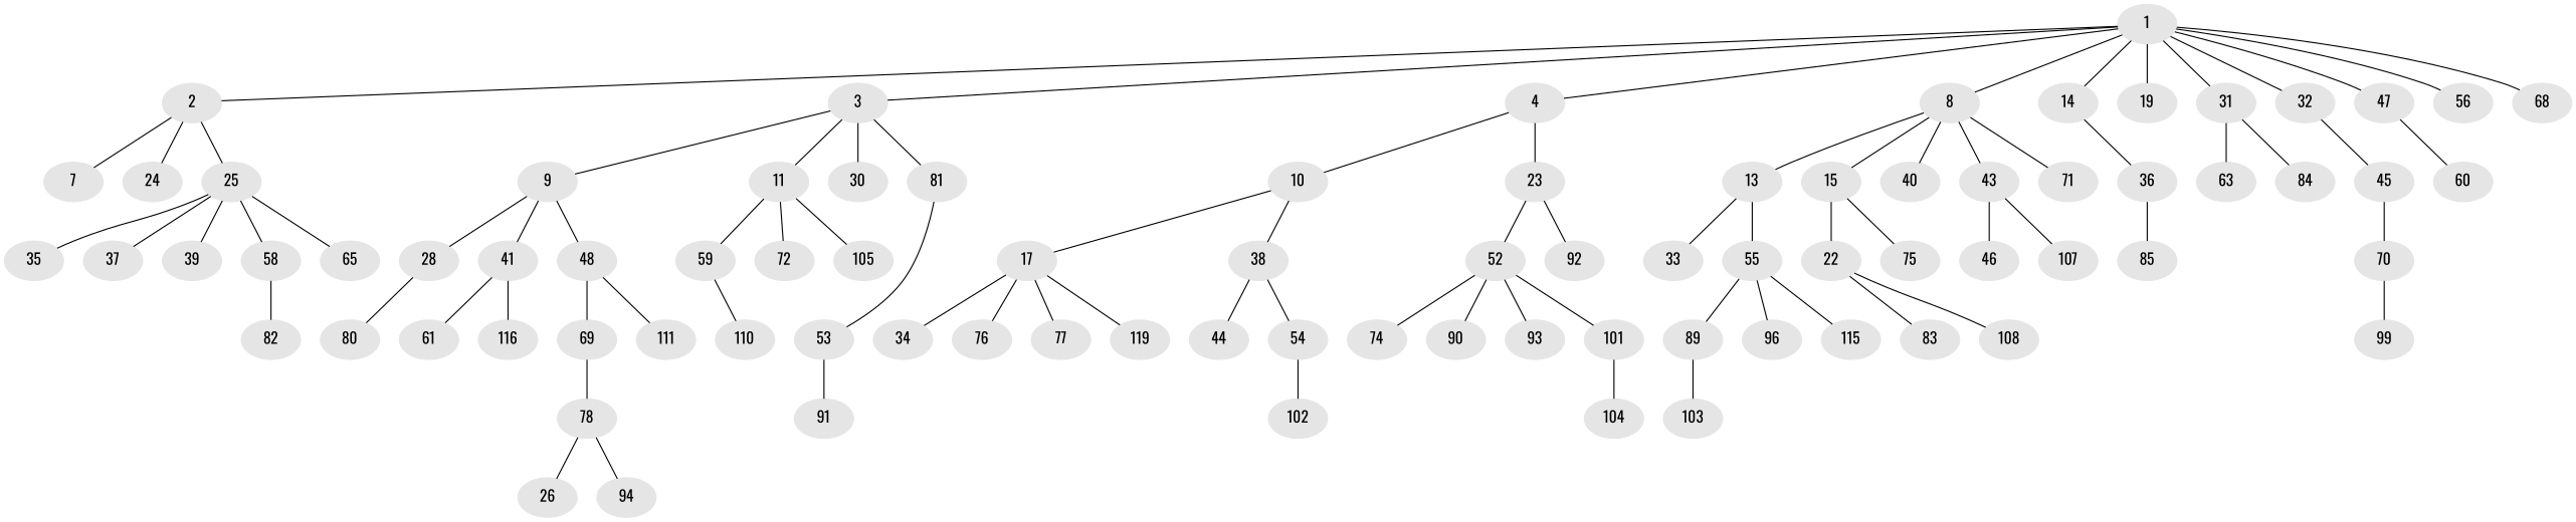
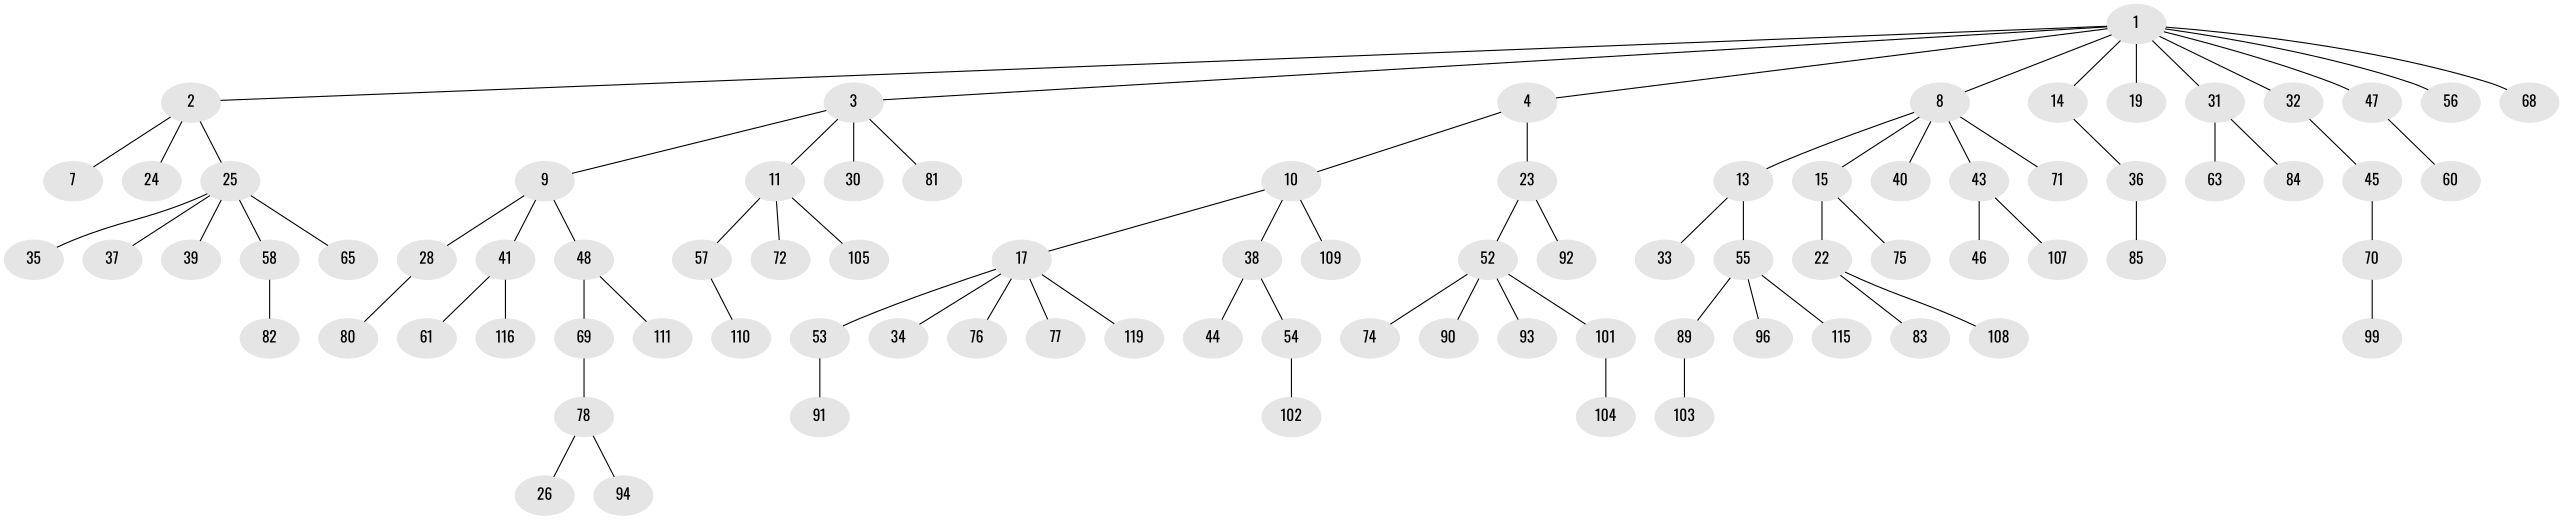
  graph {
    fontname=Oswald
    node [color=gray90 fontname=Oswald style=filled]
    edge [fontname=Oswald]
    1 [super="+16"]
    2 [super="+6"]
    3 [super="+18"]
    4 [super="+5"]
    8 [super="+20"]
    14
    19
    31 [super="+49"]
    32 [super="+42"]
    47 [super="+62"]
    56 [super="+98"]
    68
    7
    n14 [label=24 super="+50"]
    25 [super="+26"]
    9
    11 [super="+29"]
    30
    81
    10 [super="+12"]
    23 [super="+24"]
    13 [super="+51"]
    15
    40
    43
    71
    36 [super="+67"]
    63
    84
    45
    60
    35
    37
    39
    58
    65
    28 [super="+117"]
    41 [super="+64"]
    48 [super="+88"]
-   57 [super="+79" label=59]
+   57 [super="+79"]
    72 [super="+73"]
    105
    17 [super="+27"]
    38 [super="+122"]
+   109
    52 [super="+59"]
    92
    33 [super="+100"]
    55 [super="+97"]
    22 [super="+66"]
    75
    46 [super="+114"]
    107 [super="+121"]
    80
    61
    116
    69
    111
    34
    53 [super="+120"]
    76
    77 [super="+118"]
    119
    44
    54
    110
    89
    96 [super="+112"]
    115
    85
    83
    108
    91
    74 [super="+106"]
    90
    93
    101
    82
    70
    102
    99
    78 [super="+87"]
    104 [super="+113"]
    103
    n85 [label=26]
    94 [super="+95"]
    1 -- 2
    1 -- 3
    1 -- 4
    1 -- 8
    1 -- 14
    1 -- 19
    1 -- 31
    1 -- 32
    1 -- 47
    1 -- 56
    1 -- 68
    2 -- 7
    2 -- n14
    2 -- 25
    3 -- 9
    3 -- 11
    3 -- 30
    3 -- 81
    4 -- 10
    4 -- 23
    8 -- 13
    8 -- 15
    8 -- 40
    8 -- 43
    8 -- 71
    14 -- 36
    31 -- 63
    31 -- 84
    32 -- 45
    47 -- 60
    25 -- 35
    25 -- 37
    25 -- 39
    25 -- 58
    25 -- 65
    9 -- 28
    9 -- 41
    9 -- 48
    11 -- 57
    11 -- 72
    11 -- 105
    10 -- 17
    10 -- 38
+   10 -- 109
    23 -- 52
    23 -- 92
    13 -- 33
    13 -- 55
    15 -- 22
    15 -- 75
    43 -- 46
    43 -- 107
    36 -- 85
    45 -- 70
    58 -- 82
    28 -- 80
    41 -- 61
    41 -- 116
    48 -- 69
    48 -- 111
    57 -- 110
    17 -- 34
-   81 -- 53
+   17 -- 53
    17 -- 76
    17 -- 77
    17 -- 119
    38 -- 44
    38 -- 54
    52 -- 74
    52 -- 90
    52 -- 93
    52 -- 101
    55 -- 89
    55 -- 96
    55 -- 115
    22 -- 83
    22 -- 108
    69 -- 78
    53 -- 91
    54 -- 102
    89 -- 103
    101 -- 104
    70 -- 99
    78 -- n85
    78 -- 94
  }
